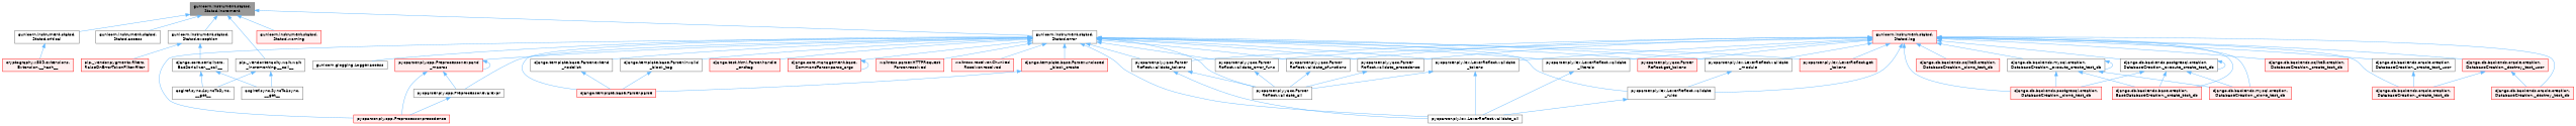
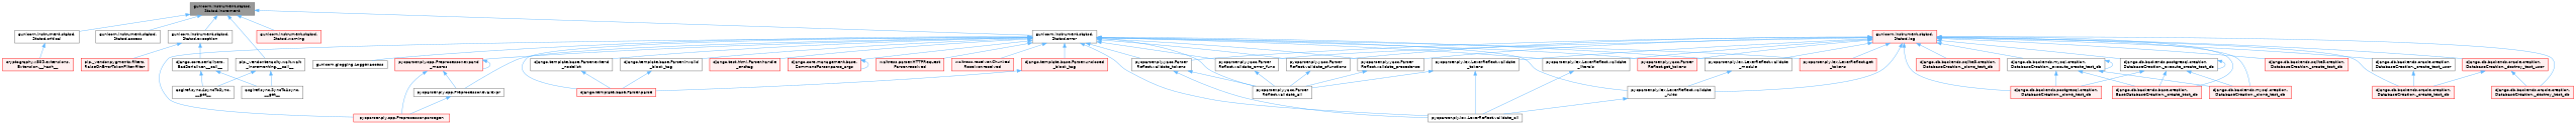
  digraph {
    rankdir=TB
    node [color=grey40 fillcolor=white fontname=Helvetica fontsize=10 shape=box style=filled]
    edge [color=steelblue1 dir=back fontname=Helvetica fontsize=10 labelfontname=Helvetica labelfontsize=10 style=solid]
    n1 [color=gray40 fillcolor=grey60 fontcolor=black height=0.2 label="gunicorn.instrument.statsd.\lStatsd.increment" width=0.4]
    n2 [height=0.2 label="pip._vendor.tenacity.wait.wait\l_incrementing.__call__" width=0.4]
    n3 [height=0.2 label="gunicorn.instrument.statsd.\lStatsd.access" width=0.4]
    n4 [height=0.2 label="gunicorn.instrument.statsd.\lStatsd.critical" width=0.4]
    n5 [height=0.2 label="gunicorn.instrument.statsd.\lStatsd.error" width=0.4]
    n6 [height=0.2 label="gunicorn.instrument.statsd.\lStatsd.exception" width=0.4]
    n7 [color=red fillcolor="#FFF0F0" height=0.2 label="gunicorn.instrument.statsd.\lStatsd.warning" width=0.4]
    n8 [height=0.2 label="asgiref.sync.AsyncToSync.\l__get__" width=0.4]
    n9 [height=0.2 label="asgiref.sync.SyncToAsync.\l__get__" width=0.4]
    n10 [color=red fillcolor="#FFF0F0" height=0.2 label="cryptography.x509.extensions.\lExtension.__hash__" width=0.4]
    n11 [height=0.2 label="gunicorn.glogging.Logger.access" width=0.4]
    n12 [height=0.2 label="pycparser.ply.cpp.Preprocessor.evalexpr" width=0.4]
-   n13 [color=red fillcolor="#FFF0F0" height=0.2 label="pycparser.ply.cpp.Preprocessor.precedence" width=0.4]
+   n13 [color=red fillcolor="#FFF0F0" height=0.2 label="pycparser.ply.cpp.Preprocessor.parsegen" width=0.4]
    n14 [color=red fillcolor="#FFF0F0" height=0.2 label="pycparser.ply.cpp.Preprocessor.expand\l_macros" width=0.4]
    n15 [height=0.2 label="django.template.base.Parser.extend\l_nodelist" width=0.4]
    n16 [color=red fillcolor="#FFF0F0" height=0.2 label="django.template.base.Parser.parse" width=0.4]
    n17 [color=red fillcolor="#FFF0F0" height=0.2 label="pycparser.ply.lex.LexerReflect.get\l_tokens" width=0.4]
    n18 [color=red fillcolor="#FFF0F0" height=0.2 label="pycparser.ply.yacc.Parser\lReflect.get_tokens" width=0.4]
    n19 [color=red fillcolor="#FFF0F0" height=0.2 label="django.test.html.Parser.handle\l_endtag" width=0.4]
    n20 [height=0.2 label="django.template.base.Parser.invalid\l_block_tag" width=0.4]
    n21 [color=red fillcolor="#FFF0F0" height=0.2 label="django.core.management.base.\lCommandParser.parse_args" width=0.4]
    n22 [color=red fillcolor="#FFF0F0" height=0.2 label="waitress.parser.HTTPRequest\lParser.received" width=0.4]
    n23 [color=red fillcolor="#FFF0F0" height=0.2 label="waitress.receiver.Chunked\lReceiver.received" width=0.4]
-   n24 [color=red fillcolor="#FFF0F0" height=0.2 label="django.template.base.Parser.unclosed\l_block_create" width=0.4]
+   n24 [color=red fillcolor="#FFF0F0" height=0.2 label="django.template.base.Parser.unclosed\l_block_tag" width=0.4]
    n25 [height=0.2 label="pycparser.ply.lex.LexerReflect.validate_all" width=0.4]
    n26 [height=0.2 label="pycparser.ply.yacc.Parser\lReflect.validate_all" width=0.4]
    n27 [height=0.2 label="pycparser.ply.yacc.Parser\lReflect.validate_error_func" width=0.4]
    n28 [height=0.2 label="pycparser.ply.lex.LexerReflect.validate\l_literals" width=0.4]
    n29 [height=0.2 label="pycparser.ply.lex.LexerReflect.validate\l_module" width=0.4]
    n30 [height=0.2 label="pycparser.ply.lex.LexerReflect.validate\l_rules" width=0.4]
    n31 [height=0.2 label="pycparser.ply.yacc.Parser\lReflect.validate_pfunctions" width=0.4]
    n32 [height=0.2 label="pycparser.ply.yacc.Parser\lReflect.validate_precedence" width=0.4]
    n33 [height=0.2 label="pycparser.ply.lex.LexerReflect.validate\l_tokens" width=0.4]
    n34 [height=0.2 label="pycparser.ply.yacc.Parser\lReflect.validate_tokens" width=0.4]
    n35 [height=0.2 label="django.core.serializers.\lBadSerializer.__call__" width=0.4]
    n36 [color=red fillcolor="#FFF0F0" height=0.2 label="pip._vendor.pygments.filters.\lRaiseOnErrorTokenFilter.filter" width=0.4]
    n37 [color=red fillcolor="#FFF0F0" height=0.2 label="gunicorn.instrument.statsd.\lStatsd.log" width=0.4]
    n38 [color=red fillcolor="#FFF0F0" height=0.2 label="django.db.backends.mysql.creation.\lDatabaseCreation._clone_test_db" width=0.4]
    n39 [color=red fillcolor="#FFF0F0" height=0.2 label="django.db.backends.postgresql.creation.\lDatabaseCreation._clone_test_db" width=0.4]
    n40 [color=red fillcolor="#FFF0F0" height=0.2 label="django.db.backends.sqlite3.creation.\lDatabaseCreation._clone_test_db" width=0.4]
    n41 [color=red fillcolor="#FFF0F0" height=0.2 label="django.db.backends.base.creation.\lBaseDatabaseCreation._create_test_db" width=0.4]
    n42 [color=red fillcolor="#FFF0F0" height=0.2 label="django.db.backends.oracle.creation.\lDatabaseCreation._create_test_db" width=0.4]
    n43 [color=red fillcolor="#FFF0F0" height=0.2 label="django.db.backends.sqlite3.creation.\lDatabaseCreation._create_test_db" width=0.4]
    n44 [height=0.2 label="django.db.backends.oracle.creation.\lDatabaseCreation._create_test_user" width=0.4]
    n45 [color=red fillcolor="#FFF0F0" height=0.2 label="django.db.backends.oracle.creation.\lDatabaseCreation._destroy_test_db" width=0.4]
    n46 [color=red fillcolor="#FFF0F0" height=0.2 label="django.db.backends.oracle.creation.\lDatabaseCreation._destroy_test_user" width=0.4]
    n47 [height=0.2 label="django.db.backends.mysql.creation.\lDatabaseCreation._execute_create_test_db" width=0.4]
    n48 [height=0.2 label="django.db.backends.postgresql.creation.\lDatabaseCreation._execute_create_test_db" width=0.4]
    n1 -> n2
    n1 -> n3
    n1 -> n4
    n1 -> n5
    n1 -> n6
    n1 -> n7
    n2 -> n8
    n2 -> n9
    n4 -> n10
    n5 -> n11
    n5 -> n12
    n5 -> n13
    n5 -> n14
    n5 -> n15
    n5 -> n16
    n5 -> n17
    n5 -> n18
    n5 -> n19
    n5 -> n20
    n5 -> n21
    n5 -> n22
    n5 -> n23
    n5 -> n24
    n5 -> n25
    n5 -> n26
    n5 -> n27
    n5 -> n28
    n5 -> n29
    n5 -> n30
    n5 -> n31
    n5 -> n32
-   n5 -> n33
    n5 -> n34
    n6 -> n35
    n6 -> n36
    n12 -> n13
    n14 -> n12
    n14 -> n13
    n14 -> n14
    n15 -> n16
    n20 -> n16
    n21 -> n21
    n24 -> n16
    n27 -> n26
    n28 -> n25
    n29 -> n30
    n30 -> n25
    n31 -> n26
    n32 -> n26
    n33 -> n25
    n33 -> n26
    n34 -> n25
    n34 -> n26
    n35 -> n8
    n35 -> n9
    n37 -> n17
    n37 -> n18
    n37 -> n27
    n37 -> n28
    n37 -> n29
    n37 -> n30
    n37 -> n31
    n37 -> n32
    n37 -> n33
    n37 -> n34
    n37 -> n38
    n37 -> n39
    n37 -> n40
    n37 -> n41
    n37 -> n42
    n37 -> n43
    n37 -> n44
    n37 -> n45
    n37 -> n46
    n37 -> n47
    n37 -> n48
    n44 -> n42
    n46 -> n42
    n46 -> n45
    n47 -> n38
    n47 -> n39
    n47 -> n41
    n47 -> n47
    n48 -> n38
    n48 -> n39
    n48 -> n41
    n48 -> n48
  }
